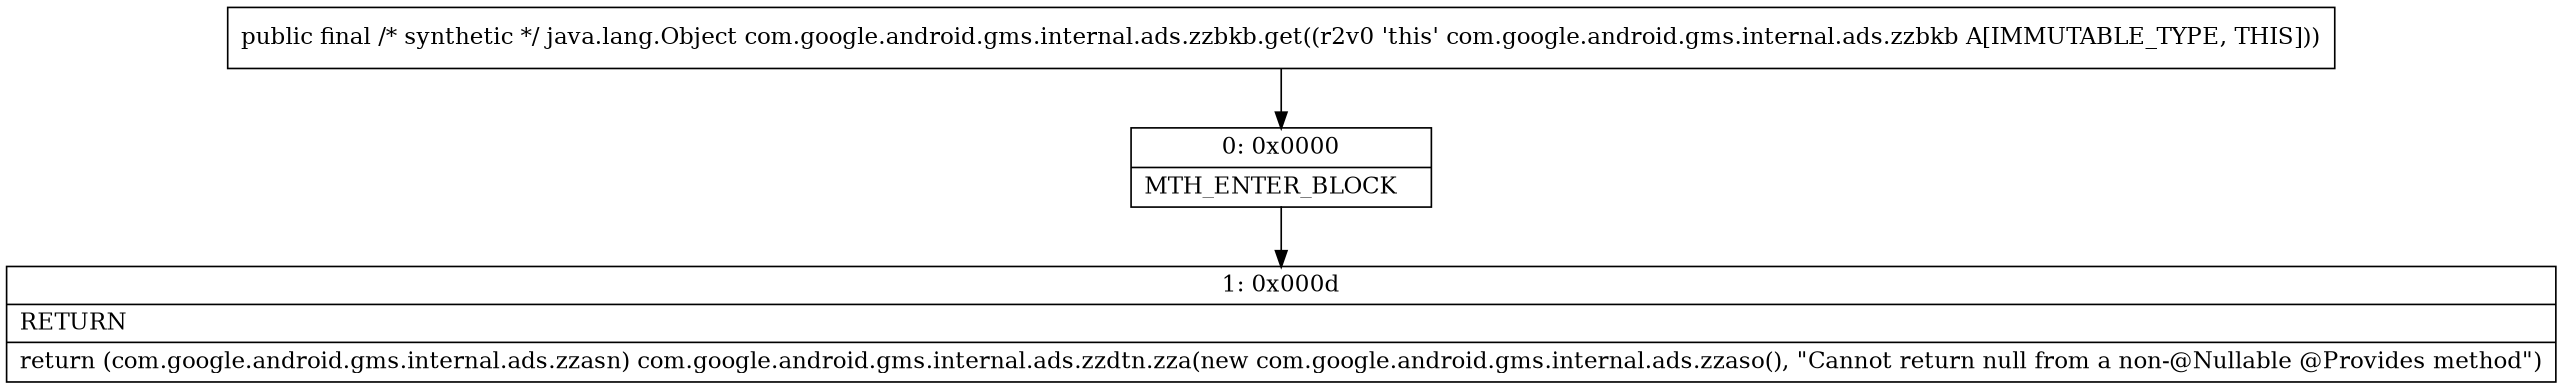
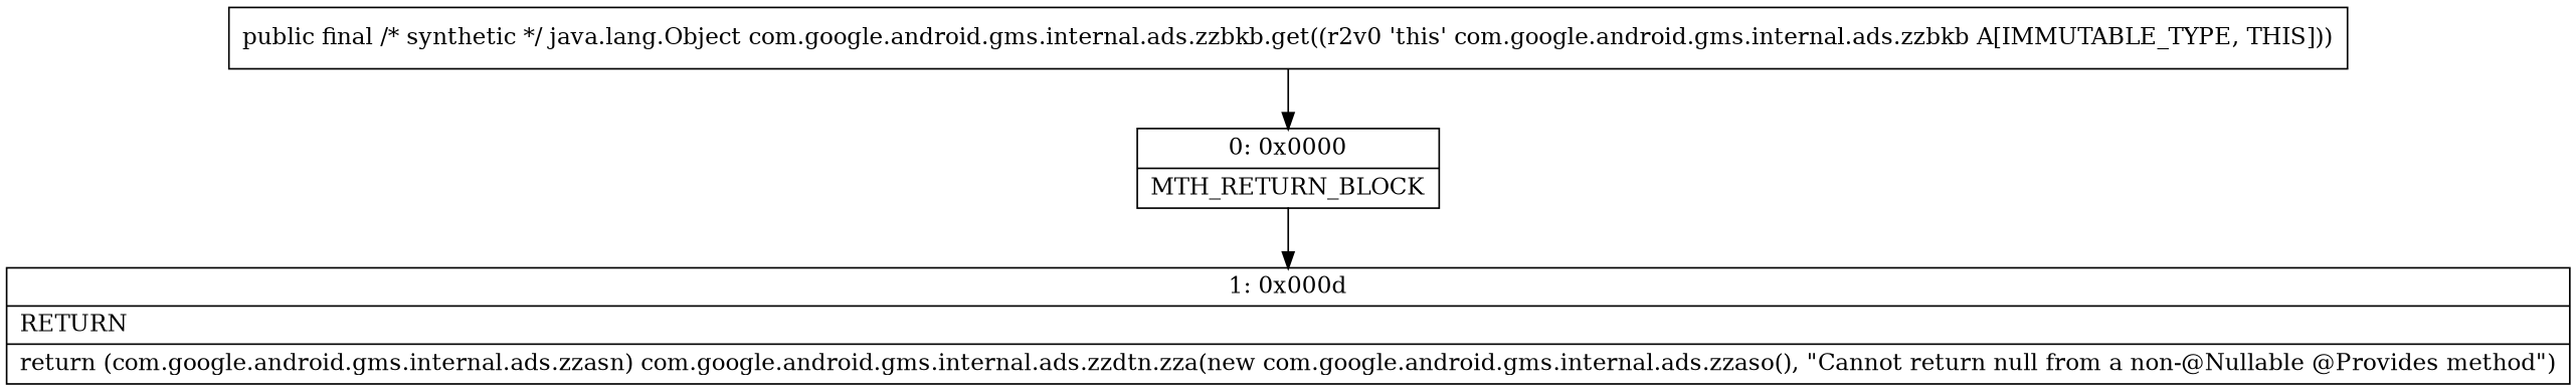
  digraph {
    node [shape=record]
-   n1 [label="{0\:\ 0x0000|MTH_ENTER_BLOCK\l}"]
+   n1 [label="{0\:\ 0x0000|MTH_RETURN_BLOCK\l}"]
    n2 [label="{1\:\ 0x000d|RETURN\l|return (com.google.android.gms.internal.ads.zzasn) com.google.android.gms.internal.ads.zzdtn.zza(new com.google.android.gms.internal.ads.zzaso(), \"Cannot return null from a non\-@Nullable @Provides method\")\l}"]
    n3 [label="{public final \/* synthetic *\/ java.lang.Object com.google.android.gms.internal.ads.zzbkb.get((r2v0 'this' com.google.android.gms.internal.ads.zzbkb A[IMMUTABLE_TYPE, THIS])) }"]
    n1 -> n2
    n3 -> n1
  }
